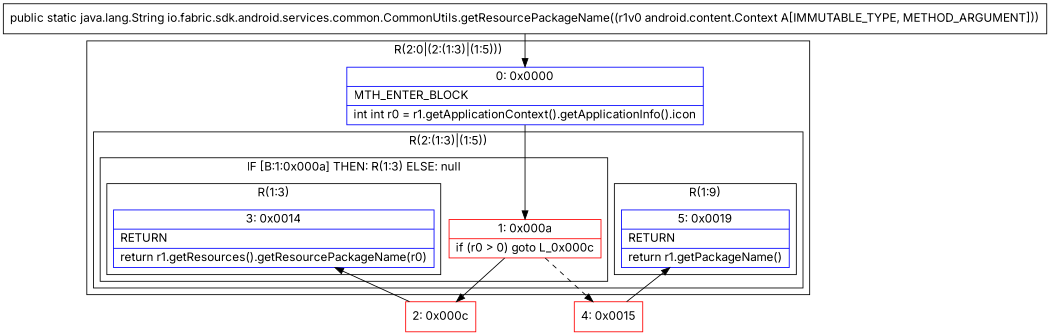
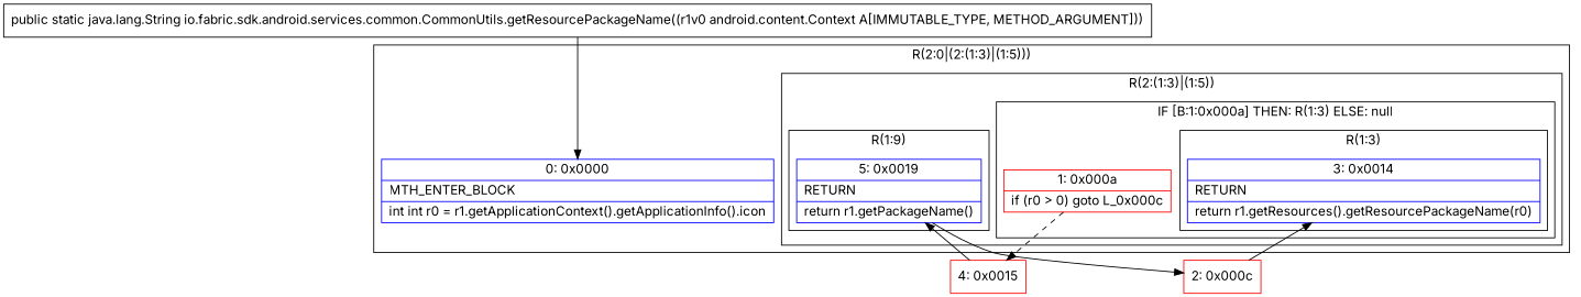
  digraph {
    fontname=Inter
    node [color=blue fontname=Inter shape=record]
    edge [fontname=Inter]
    n1 [label="{3\:\ 0x0014|RETURN\l|return r1.getResources().getResourcePackageName(r0)\l}"]
    n2 [color=red label="{1\:\ 0x000a|if (r0 \> 0) goto L_0x000c\l}"]
    n3 [label="{5\:\ 0x0019|RETURN\l|return r1.getPackageName()\l}"]
    n4 [label="{0\:\ 0x0000|MTH_ENTER_BLOCK\l|int int r0 = r1.getApplicationContext().getApplicationInfo().icon\l}"]
    n5 [color=red label="{2\:\ 0x000c}"]
    n6 [color=red label="{4\:\ 0x0015}"]
    n7 [label="{public static java.lang.String io.fabric.sdk.android.services.common.CommonUtils.getResourcePackageName((r1v0 android.content.Context A[IMMUTABLE_TYPE, METHOD_ARGUMENT])) }" color=""]
    subgraph cluster_1 {
      label="R(2:0|(2:(1:3)|(1:5)))"
      n4
      subgraph cluster_2 {
        label="R(2:(1:3)|(1:5))"
        subgraph cluster_3 {
          label="IF [B:1:0x000a] THEN: R(1:3) ELSE: null"
          n2
          subgraph cluster_4 {
            label="R(1:3)"
            n1
          }
        }
        subgraph cluster_5 {
          label="R(1:9)"
          n3
        }
      }
    }
-   n2 -> n5
+   n3 -> n5
    n2 -> n6 [style=dashed]
-   n4 -> n2
    n5 -> n1
    n6 -> n3
    n7 -> n4
  }
